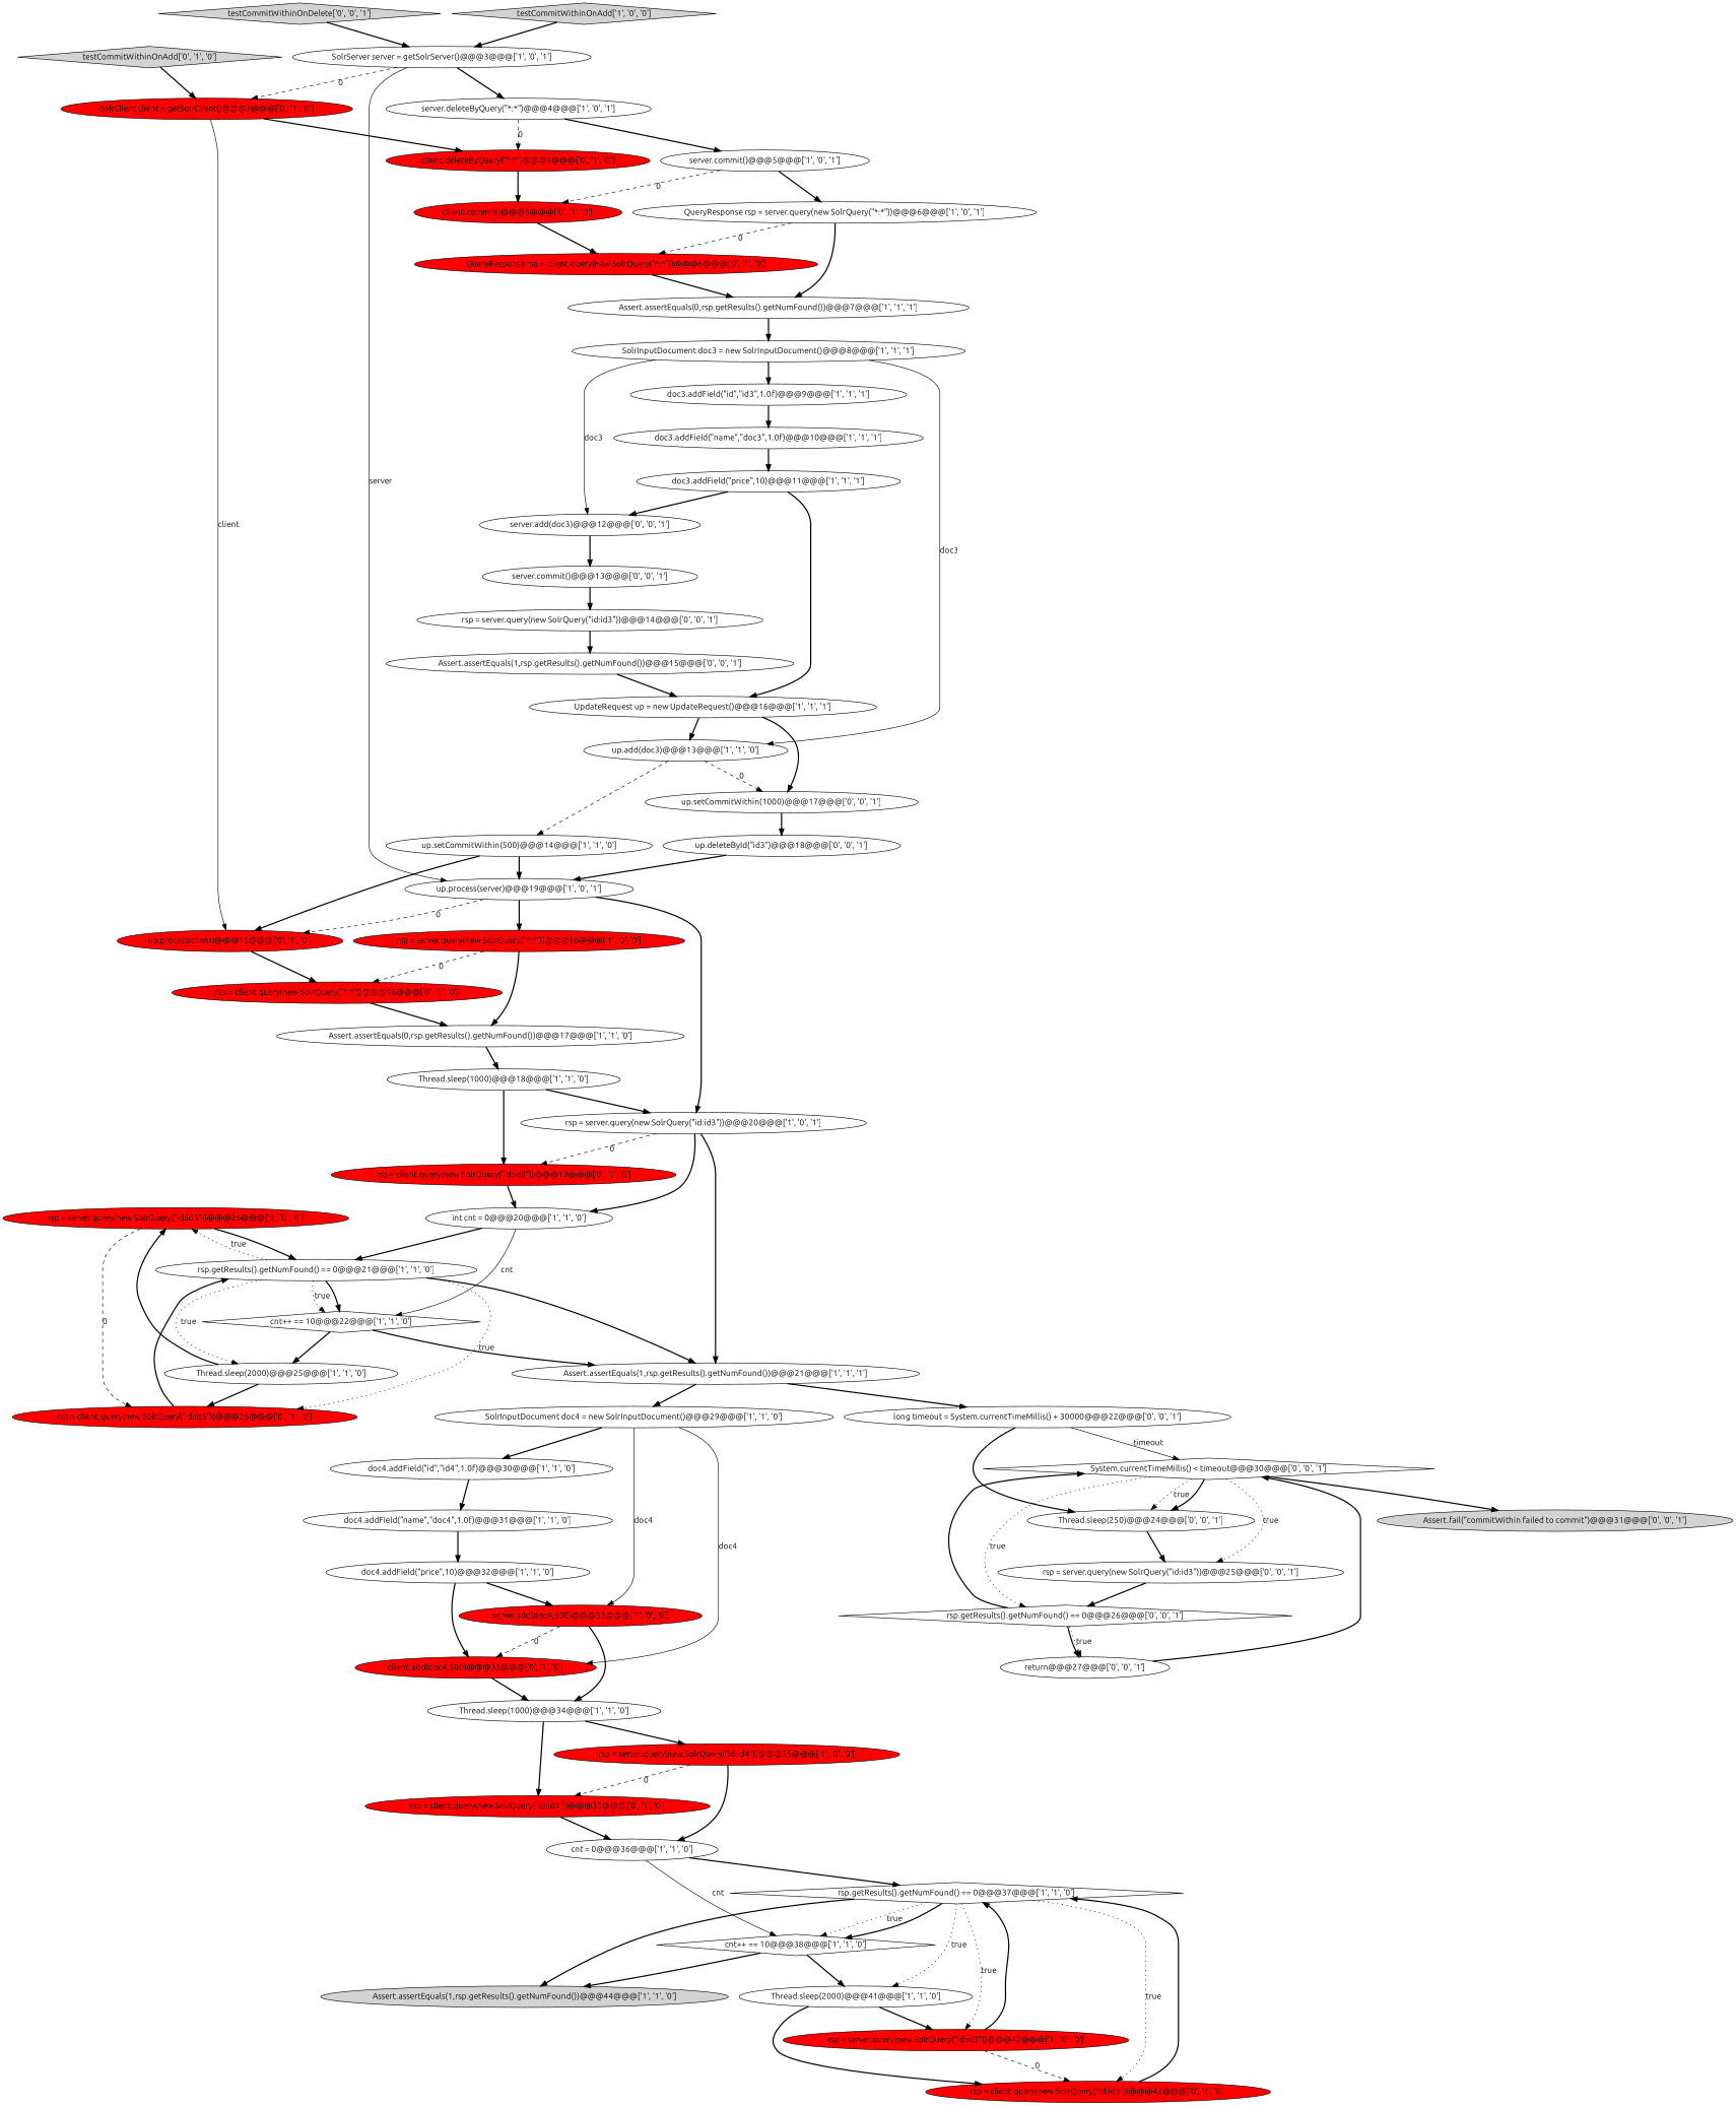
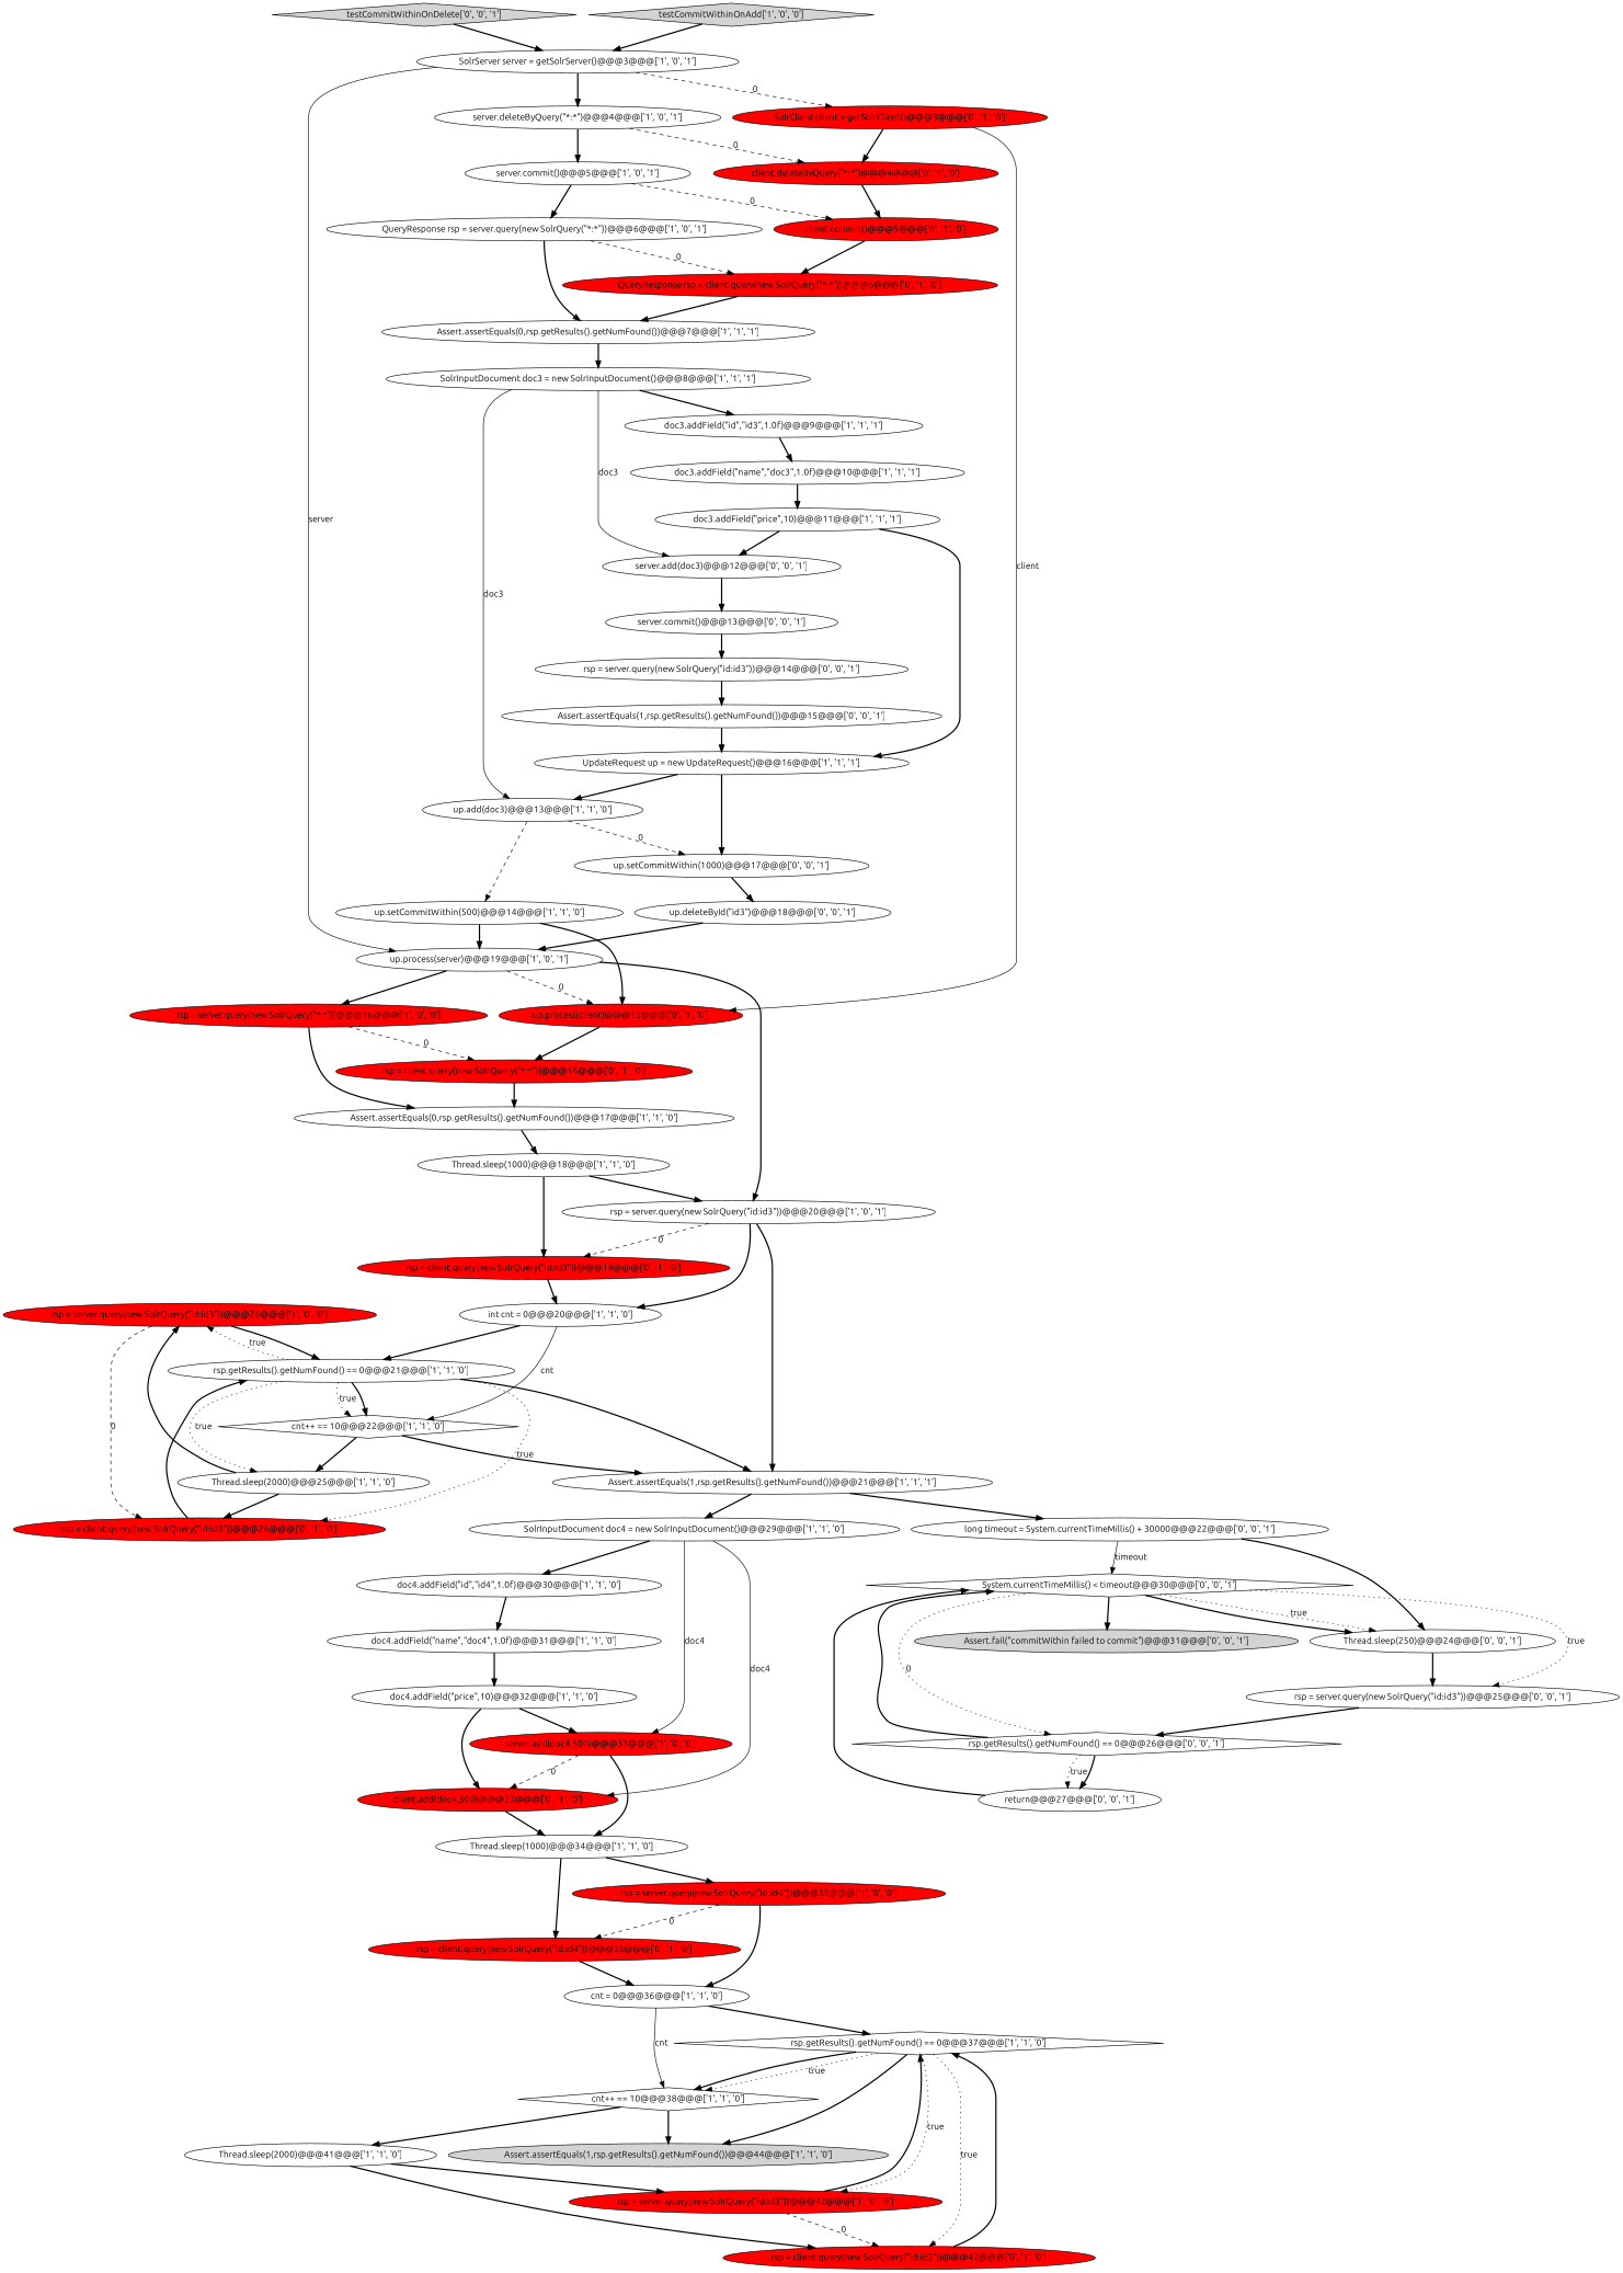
  digraph {
    fontname=Ubuntu
    node [fillcolor=white fontname=Ubuntu shape=ellipse style=filled]
    edge [fontname=Ubuntu style=bold]
    n1 [fillcolor=red label="rsp = server.query(new SolrQuery(\"id:id3\"))@@@26@@@['1', '0', '0']"]
    n2 [label="rsp.getResults().getNumFound() == 0@@@21@@@['1', '1', '0']"]
    n3 [fillcolor=red label="rsp = client.query(new SolrQuery(\"id:id3\"))@@@26@@@['0', '1', '0']"]
    n4 [label="cnt++ == 10@@@22@@@['1', '1', '0']" shape=diamond]
    n5 [label="Assert.assertEquals(1,rsp.getResults().getNumFound())@@@21@@@['1', '1', '1']"]
    n6 [label="Thread.sleep(2000)@@@25@@@['1', '1', '0']"]
    n7 [label="up.deleteById(\"id3\")@@@18@@@['0', '0', '1']"]
    n8 [label="up.process(server)@@@19@@@['1', '0', '1']"]
    n9 [fillcolor=red label="up.process(client)@@@15@@@['0', '1', '0']"]
    n10 [label="rsp = server.query(new SolrQuery(\"id:id3\"))@@@20@@@['1', '0', '1']"]
    n11 [fillcolor=red label="rsp = server.query(new SolrQuery(\"*:*\"))@@@16@@@['1', '0', '0']"]
-   n12 [fillcolor=lightgray label="testCommitWithinOnAdd['0', '1', '0']" shape=diamond]
    n13 [fillcolor=red label="SolrClient client = getSolrClient()@@@3@@@['0', '1', '0']"]
    n14 [fillcolor=red label="client.deleteByQuery(\"*:*\")@@@4@@@['0', '1', '0']"]
    n15 [fillcolor=red label="rsp = server.query(new SolrQuery(\"id:id3\"))@@@42@@@['1', '0', '0']"]
    n16 [fillcolor=red label="rsp = client.query(new SolrQuery(\"id:id3\"))@@@42@@@['0', '1', '0']"]
    n17 [label="rsp.getResults().getNumFound() == 0@@@37@@@['1', '1', '0']" shape=diamond]
    n18 [label="Thread.sleep(2000)@@@41@@@['1', '1', '0']"]
    n19 [fillcolor=lightgray label="Assert.assertEquals(1,rsp.getResults().getNumFound())@@@44@@@['1', '1', '0']"]
    n20 [label="cnt++ == 10@@@38@@@['1', '1', '0']" shape=diamond]
    n21 [label="rsp = server.query(new SolrQuery(\"id:id3\"))@@@14@@@['0', '0', '1']"]
    n22 [label="Assert.assertEquals(1,rsp.getResults().getNumFound())@@@15@@@['0', '0', '1']"]
    n23 [label="UpdateRequest up = new UpdateRequest()@@@16@@@['1', '1', '1']"]
    n24 [label="Assert.assertEquals(0,rsp.getResults().getNumFound())@@@17@@@['1', '1', '0']"]
    n25 [label="Thread.sleep(1000)@@@18@@@['1', '1', '0']"]
    n26 [fillcolor=red label="rsp = client.query(new SolrQuery(\"id:id3\"))@@@19@@@['0', '1', '0']"]
    n27 [fillcolor=lightgray label="testCommitWithinOnDelete['0', '0', '1']" shape=diamond]
    n28 [label="SolrServer server = getSolrServer()@@@3@@@['1', '0', '1']"]
    n29 [label="server.deleteByQuery(\"*:*\")@@@4@@@['1', '0', '1']"]
    n30 [label="rsp = server.query(new SolrQuery(\"id:id3\"))@@@25@@@['0', '0', '1']"]
    n31 [label="rsp.getResults().getNumFound() == 0@@@26@@@['0', '0', '1']" shape=diamond]
    n32 [label="return@@@27@@@['0', '0', '1']"]
    n33 [label="System.currentTimeMillis() < timeout@@@30@@@['0', '0', '1']" shape=diamond]
    n34 [label="SolrInputDocument doc4 = new SolrInputDocument()@@@29@@@['1', '1', '0']"]
    n35 [fillcolor=red label="server.add(doc4,500)@@@33@@@['1', '0', '0']"]
    n36 [fillcolor=red label="client.add(doc4,500)@@@33@@@['0', '1', '0']"]
    n37 [label="doc4.addField(\"id\",\"id4\",1.0f)@@@30@@@['1', '1', '0']"]
    n38 [label="Thread.sleep(1000)@@@34@@@['1', '1', '0']"]
    n39 [label="doc4.addField(\"name\",\"doc4\",1.0f)@@@31@@@['1', '1', '0']"]
    n40 [fillcolor=red label="rsp = client.query(new SolrQuery(\"*:*\"))@@@16@@@['0', '1', '0']"]
    n41 [label="int cnt = 0@@@20@@@['1', '1', '0']"]
    n42 [label="doc3.addField(\"id\",\"id3\",1.0f)@@@9@@@['1', '1', '1']"]
    n43 [label="doc3.addField(\"name\",\"doc3\",1.0f)@@@10@@@['1', '1', '1']"]
    n44 [label="doc3.addField(\"price\",10)@@@11@@@['1', '1', '1']"]
    n45 [label="long timeout = System.currentTimeMillis() + 30000@@@22@@@['0', '0', '1']"]
    n46 [label="Thread.sleep(250)@@@24@@@['0', '0', '1']"]
    n47 [fillcolor=lightgray label="Assert.fail(\"commitWithin failed to commit\")@@@31@@@['0', '0', '1']"]
    n48 [label="doc4.addField(\"price\",10)@@@32@@@['1', '1', '0']"]
    n49 [fillcolor=red label="rsp = client.query(new SolrQuery(\"id:id4\"))@@@35@@@['0', '1', '0']"]
    n50 [fillcolor=red label="rsp = server.query(new SolrQuery(\"id:id4\"))@@@35@@@['1', '0', '0']"]
    n51 [label="cnt = 0@@@36@@@['1', '1', '0']"]
    n52 [fillcolor=red label="client.commit()@@@5@@@['0', '1', '0']"]
    n53 [label="server.commit()@@@5@@@['1', '0', '1']"]
    n54 [label="QueryResponse rsp = server.query(new SolrQuery(\"*:*\"))@@@6@@@['1', '0', '1']"]
    n55 [fillcolor=red label="QueryResponse rsp = client.query(new SolrQuery(\"*:*\"))@@@6@@@['0', '1', '0']"]
    n56 [label="Assert.assertEquals(0,rsp.getResults().getNumFound())@@@7@@@['1', '1', '1']"]
    n57 [label="server.add(doc3)@@@12@@@['0', '0', '1']"]
    n58 [label="up.setCommitWithin(1000)@@@17@@@['0', '0', '1']"]
    n59 [label="up.add(doc3)@@@13@@@['1', '1', '0']"]
    n60 [label="up.setCommitWithin(500)@@@14@@@['1', '1', '0']"]
    n61 [label="SolrInputDocument doc3 = new SolrInputDocument()@@@8@@@['1', '1', '1']"]
    n62 [fillcolor=lightgray label="testCommitWithinOnAdd['1', '0', '0']" shape=diamond]
    n63 [label="server.commit()@@@13@@@['0', '0', '1']"]
    n1 -> n2
    n1 -> n3 [label=0 style=dashed]
    n2 -> n1 [label=true style=dotted]
    n2 -> n3 [label=true style=dotted]
    n2 -> n4
    n2 -> n4 [label=true style=dotted]
    n2 -> n5
    n2 -> n6 [label=true style=dotted]
    n3 -> n2
    n4 -> n5
    n4 -> n6
    n5 -> n34
    n5 -> n45
    n6 -> n1
    n6 -> n3
    n7 -> n8
    n8 -> n9 [label=0 style=dashed]
    n8 -> n10
    n8 -> n11
    n9 -> n40
    n10 -> n5
    n10 -> n26 [label=0 style=dashed]
    n10 -> n41
    n11 -> n24
    n11 -> n40 [label=0 style=dashed]
-   n12 -> n13
    n13 -> n9 [label=client style=solid]
    n13 -> n14
    n14 -> n52
    n15 -> n16 [label=0 style=dashed]
    n15 -> n17
    n16 -> n17
    n17 -> n15 [label=true style=dotted]
    n17 -> n16 [label=true style=dotted]
-   n17 -> n18 [label=true style=dotted]
    n17 -> n19
    n17 -> n20 [label=true style=dotted]
    n17 -> n20
    n18 -> n15
    n18 -> n16
    n20 -> n18
    n20 -> n19
    n21 -> n22
    n22 -> n23
    n23 -> n58
    n23 -> n59
    n24 -> n25
    n25 -> n10
    n25 -> n26
    n26 -> n41
    n27 -> n28
    n28 -> n8 [label=server style=solid]
    n28 -> n13 [label=0 style=dashed]
    n28 -> n29
    n29 -> n14 [label=0 style=dashed]
    n29 -> n53
    n30 -> n31
    n31 -> n32 [label=true style=dotted]
    n31 -> n32
    n31 -> n33
    n32 -> n33
    n33 -> n30 [label=true style=dotted]
-   n33 -> n31 [label=true style=dotted]
+   n33 -> n31 [label=0 style=dotted]
    n33 -> n46 [label=true style=dotted]
    n33 -> n46
    n33 -> n47
    n34 -> n35 [label=doc4 style=solid]
    n34 -> n36 [label=doc4 style=solid]
    n34 -> n37
    n35 -> n36 [label=0 style=dashed]
    n35 -> n38
    n36 -> n38
    n37 -> n39
    n38 -> n49
    n38 -> n50
    n39 -> n48
    n40 -> n24
    n41 -> n2
    n41 -> n4 [label=cnt style=solid]
    n42 -> n43
    n43 -> n44
    n44 -> n23
    n44 -> n57
    n45 -> n33 [label=timeout style=solid]
    n45 -> n46
    n46 -> n30
    n48 -> n35
    n48 -> n36
    n49 -> n51
    n50 -> n49 [label=0 style=dashed]
    n50 -> n51
    n51 -> n17
    n51 -> n20 [label=cnt style=solid]
    n52 -> n55
    n53 -> n52 [label=0 style=dashed]
    n53 -> n54
    n54 -> n55 [label=0 style=dashed]
    n54 -> n56
    n55 -> n56
    n56 -> n61
    n57 -> n63
    n58 -> n7
    n59 -> n58 [label=0 style=dashed]
    n59 -> n60 [style=dashed]
    n60 -> n8
    n60 -> n9
    n61 -> n42
    n61 -> n57 [label=doc3 style=solid]
    n61 -> n59 [label=doc3 style=solid]
    n62 -> n28
    n63 -> n21
  }
